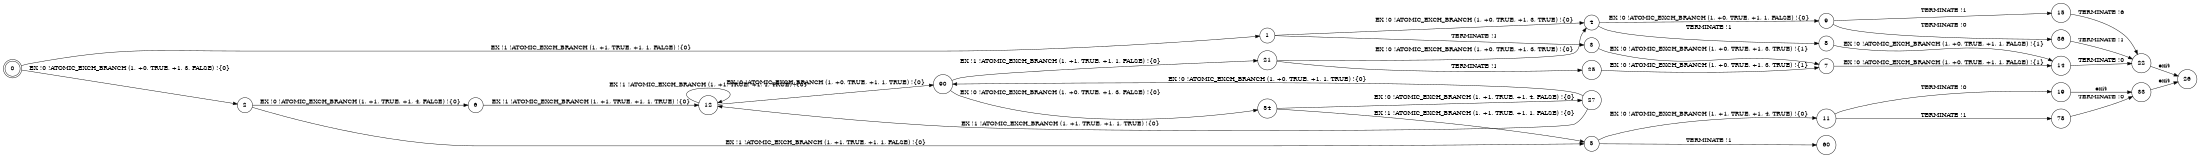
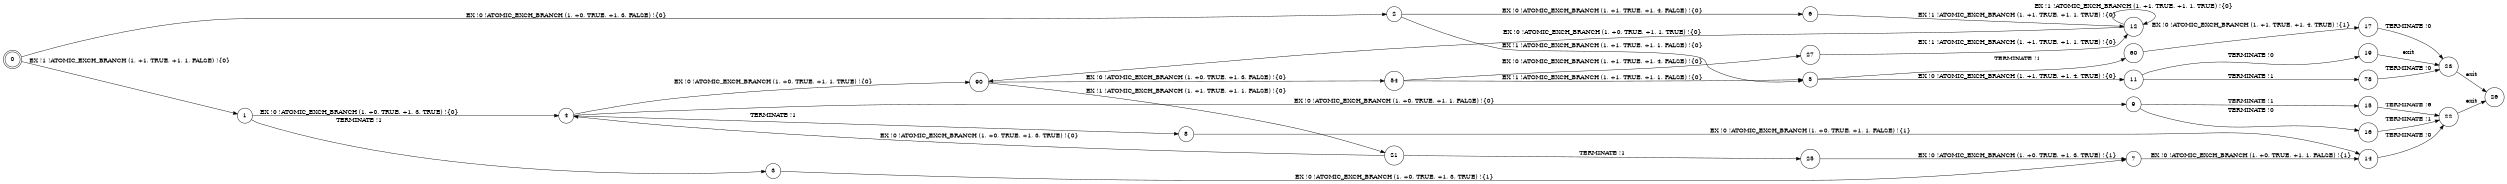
  digraph {
    rankdir=LR
    node [shape=circle]
    0 [peripheries=2]
    1
    2
    3
    4
    5
    6
    7
    8
    9
    n11 [label=60]
    11
    12
    14
    15
-   16 [label=36]
+   16
+   17
    n18 [label=78]
    19
    n20 [label=90]
    22
-   23 [label=33]
+   23
    21
    n24 [label=54]
    25
    26
    27
    0 -> 1 [label="EX !1 !ATOMIC_EXCH_BRANCH (1, +1, TRUE, +1, 1, FALSE) !{0}"]
    0 -> 2 [label="EX !0 !ATOMIC_EXCH_BRANCH (1, +0, TRUE, +1, 3, FALSE) !{0}"]
    1 -> 3 [label="TERMINATE !1"]
    1 -> 4 [label="EX !0 !ATOMIC_EXCH_BRANCH (1, +0, TRUE, +1, 3, TRUE) !{0}"]
    2 -> 5 [label="EX !1 !ATOMIC_EXCH_BRANCH (1, +1, TRUE, +1, 1, FALSE) !{0}"]
    2 -> 6 [label="EX !0 !ATOMIC_EXCH_BRANCH (1, +1, TRUE, +1, 4, FALSE) !{0}"]
    3 -> 7 [label="EX !0 !ATOMIC_EXCH_BRANCH (1, +0, TRUE, +1, 3, TRUE) !{1}"]
    4 -> 8 [label="TERMINATE !1"]
    4 -> 9 [label="EX !0 !ATOMIC_EXCH_BRANCH (1, +0, TRUE, +1, 1, FALSE) !{0}"]
    5 -> n11 [label="TERMINATE !1"]
    5 -> 11 [label="EX !0 !ATOMIC_EXCH_BRANCH (1, +1, TRUE, +1, 4, TRUE) !{0}"]
    6 -> 12 [label="EX !1 !ATOMIC_EXCH_BRANCH (1, +1, TRUE, +1, 1, TRUE) !{0}"]
    7 -> 14 [label="EX !0 !ATOMIC_EXCH_BRANCH (1, +0, TRUE, +1, 1, FALSE) !{1}"]
    8 -> 14 [label="EX !0 !ATOMIC_EXCH_BRANCH (1, +0, TRUE, +1, 1, FALSE) !{1}"]
    9 -> 15 [label="TERMINATE !1"]
    9 -> 16 [label="TERMINATE !0"]
+   n11 -> 17 [label="EX !0 !ATOMIC_EXCH_BRANCH (1, +1, TRUE, +1, 4, TRUE) !{1}"]
    11 -> n18 [label="TERMINATE !1"]
    11 -> 19 [label="TERMINATE !0"]
    12 -> 12 [label="EX !1 !ATOMIC_EXCH_BRANCH (1, +1, TRUE, +1, 1, TRUE) !{0}"]
    12 -> n20 [label="EX !0 !ATOMIC_EXCH_BRANCH (1, +0, TRUE, +1, 1, TRUE) !{0}"]
    14 -> 22 [label="TERMINATE !0"]
    15 -> 22 [label="TERMINATE !6"]
    16 -> 22 [label="TERMINATE !1"]
+   17 -> 23 [label="TERMINATE !0"]
    n18 -> 23 [label="TERMINATE !0"]
    19 -> 23 [label=exit]
    n20 -> 21 [label="EX !1 !ATOMIC_EXCH_BRANCH (1, +1, TRUE, +1, 1, FALSE) !{0}"]
    n20 -> n24 [label="EX !0 !ATOMIC_EXCH_BRANCH (1, +0, TRUE, +1, 3, FALSE) !{0}"]
    22 -> 26 [label=exit]
    23 -> 26 [label=exit]
    21 -> 4 [label="EX !0 !ATOMIC_EXCH_BRANCH (1, +0, TRUE, +1, 3, TRUE) !{0}"]
    21 -> 25 [label="TERMINATE !1"]
    n24 -> 5 [label="EX !1 !ATOMIC_EXCH_BRANCH (1, +1, TRUE, +1, 1, FALSE) !{0}"]
    n24 -> 27 [label="EX !0 !ATOMIC_EXCH_BRANCH (1, +1, TRUE, +1, 4, FALSE) !{0}"]
    25 -> 7 [label="EX !0 !ATOMIC_EXCH_BRANCH (1, +0, TRUE, +1, 3, TRUE) !{1}"]
    27 -> 12 [label="EX !1 !ATOMIC_EXCH_BRANCH (1, +1, TRUE, +1, 1, TRUE) !{0}"]
-   27 -> n20 [label="EX !0 !ATOMIC_EXCH_BRANCH (1, +0, TRUE, +1, 1, TRUE) !{0}"]
+   4 -> n20 [label="EX !0 !ATOMIC_EXCH_BRANCH (1, +0, TRUE, +1, 1, TRUE) !{0}"]
  }
